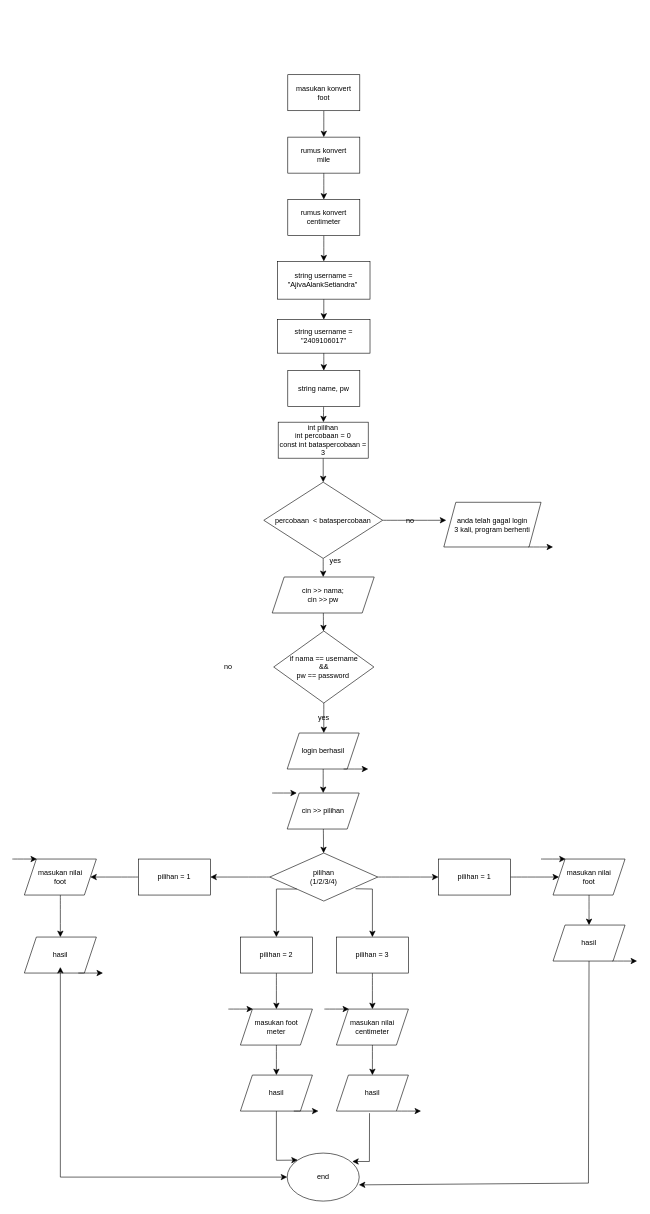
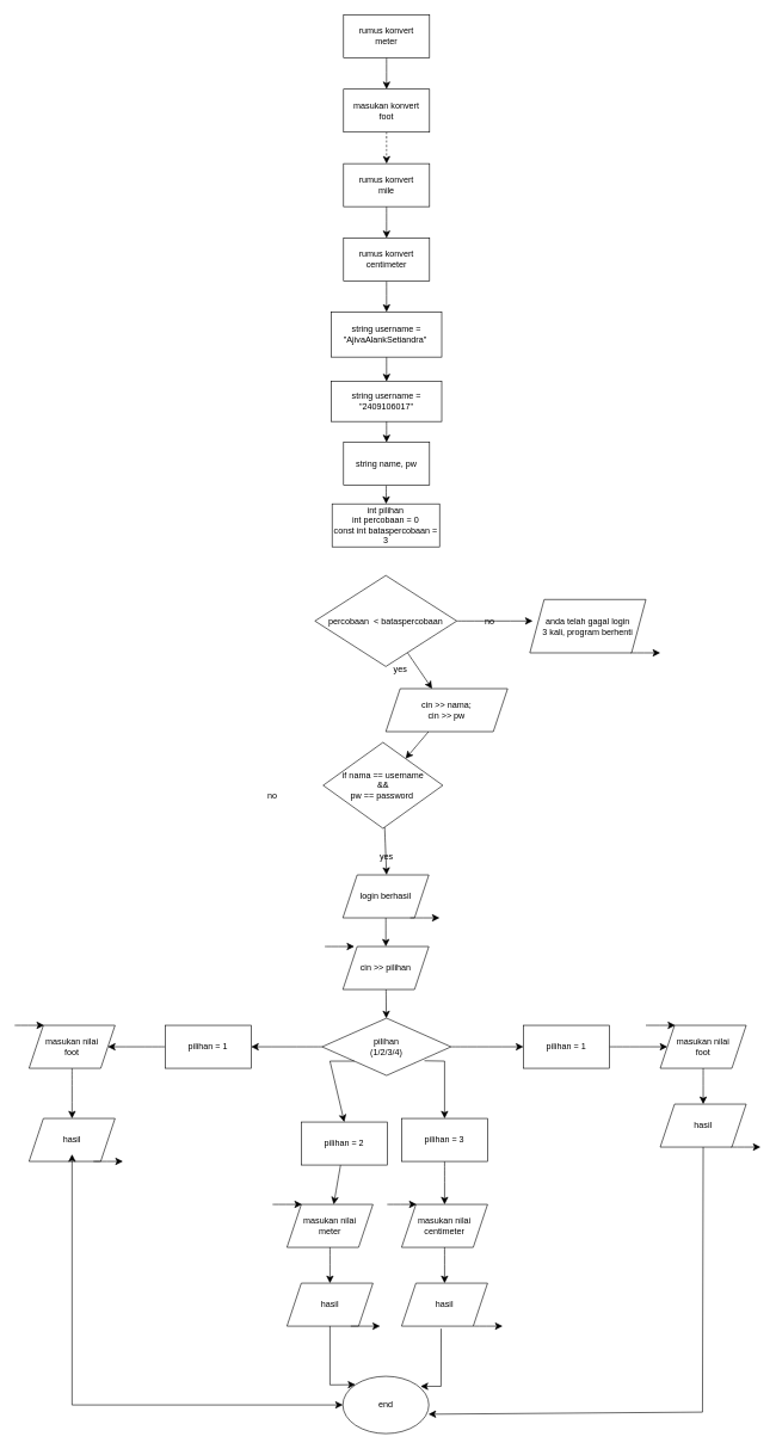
  <mxCell id="0" />
  <mxCell id="1" parent="0" />
  <mxCell id="2" value="" style="edgeStyle=none;curved=1;rounded=0;orthogonalLoop=1;jettySize=auto;html=1;fontSize=12;startSize=8;endSize=8;" edge="1" parent="1" source="3" target="11"><mxGeometry relative="1" as="geometry" /></mxCell>
  <mxCell id="3" value="rumus konvert&lt;div&gt;centimeter&lt;/div&gt;" style="rounded=0;whiteSpace=wrap;html=1;" vertex="1" parent="1"><mxGeometry x="479" y="332" width="120" height="60" as="geometry" /></mxCell>
- <mxCell id="6" value="" style="edgeStyle=none;curved=1;rounded=0;orthogonalLoop=1;jettySize=auto;html=1;fontSize=12;startSize=8;endSize=8;" edge="1" parent="1" source="7" target="9"><mxGeometry relative="1" as="geometry" /></mxCell>
+ <mxCell id="4" value="" style="edgeStyle=none;curved=1;rounded=0;orthogonalLoop=1;jettySize=auto;html=1;fontSize=12;startSize=8;endSize=8;" edge="1" parent="1" source="5" target="7"><mxGeometry relative="1" as="geometry" /></mxCell>
+ <mxCell id="5" value="rumus konvert&lt;div&gt;meter&lt;/div&gt;" style="rounded=0;whiteSpace=wrap;html=1;" vertex="1" parent="1"><mxGeometry x="479" y="20" width="120" height="60" as="geometry" /></mxCell>
+ <mxCell id="6" value="" style="edgeStyle=none;curved=1;rounded=0;orthogonalLoop=1;jettySize=auto;html=1;fontSize=12;startSize=8;endSize=8;dashed=1;" edge="1" parent="1" source="7" target="9"><mxGeometry relative="1" as="geometry" /></mxCell>
  <mxCell id="7" value="masukan konvert&lt;div&gt;foot&lt;/div&gt;" style="rounded=0;whiteSpace=wrap;html=1;" vertex="1" parent="1"><mxGeometry x="479" y="124" width="120" height="60" as="geometry" /></mxCell>
  <mxCell id="8" value="" style="edgeStyle=none;curved=1;rounded=0;orthogonalLoop=1;jettySize=auto;html=1;fontSize=12;startSize=8;endSize=8;" edge="1" parent="1" source="9" target="3"><mxGeometry relative="1" as="geometry" /></mxCell>
  <mxCell id="9" value="rumus konvert&lt;div&gt;mile&lt;/div&gt;" style="rounded=0;whiteSpace=wrap;html=1;" vertex="1" parent="1"><mxGeometry x="479" y="228" width="120" height="60" as="geometry" /></mxCell>
  <mxCell id="10" value="" style="edgeStyle=none;curved=1;rounded=0;orthogonalLoop=1;jettySize=auto;html=1;fontSize=12;startSize=8;endSize=8;" edge="1" parent="1" source="11" target="12"><mxGeometry relative="1" as="geometry" /></mxCell>
  <mxCell id="11" value="string username =&lt;div&gt;&quot;AjivaAlankSetiandra&quot;&amp;nbsp;&lt;/div&gt;" style="rounded=0;whiteSpace=wrap;html=1;" vertex="1" parent="1"><mxGeometry x="462" y="435" width="154" height="63" as="geometry" /></mxCell>
  <mxCell id="12" value="string username =&lt;div&gt;&quot;2409106017&quot;&lt;/div&gt;" style="rounded=0;whiteSpace=wrap;html=1;" vertex="1" parent="1"><mxGeometry x="462" y="532" width="154" height="56" as="geometry" /></mxCell>
  <mxCell id="13" value="" style="edgeStyle=none;curved=1;rounded=0;orthogonalLoop=1;jettySize=auto;html=1;fontSize=12;startSize=8;endSize=8;" edge="1" parent="1" source="14"><mxGeometry relative="1" as="geometry"><mxPoint x="539" y="1221" as="targetPoint" /></mxGeometry></mxCell>
- <mxCell id="14" value="if nama == username&lt;div&gt;&amp;amp;&amp;amp;&lt;/div&gt;&lt;div&gt;pw == password&amp;nbsp;&lt;/div&gt;" style="rhombus;whiteSpace=wrap;html=1;" vertex="1" parent="1"><mxGeometry x="455.5" y="1051" width="167" height="120" as="geometry" /></mxCell>
+ <mxCell id="14" value="if nama == username&lt;div&gt;&amp;amp;&amp;amp;&lt;/div&gt;&lt;div&gt;pw == password&amp;nbsp;&lt;/div&gt;" style="rhombus;whiteSpace=wrap;html=1;" vertex="1" parent="1"><mxGeometry x="450.5" y="1036" width="167" height="120" as="geometry" /></mxCell>
  <mxCell id="15" style="edgeStyle=none;curved=1;rounded=0;orthogonalLoop=1;jettySize=auto;html=1;exitX=0.5;exitY=1;exitDx=0;exitDy=0;fontSize=12;startSize=8;endSize=8;" edge="1" parent="1" source="11" target="11"><mxGeometry relative="1" as="geometry" /></mxCell>
  <mxCell id="16" value="" style="edgeStyle=none;curved=1;rounded=0;orthogonalLoop=1;jettySize=auto;html=1;fontSize=12;startSize=8;endSize=8;" edge="1" parent="1" source="17" target="19"><mxGeometry relative="1" as="geometry" /></mxCell>
  <mxCell id="17" value="string name, pw" style="rounded=0;whiteSpace=wrap;html=1;" vertex="1" parent="1"><mxGeometry x="479" y="617" width="120" height="60" as="geometry" /></mxCell>
- <mxCell id="18" value="" style="edgeStyle=none;curved=1;rounded=0;orthogonalLoop=1;jettySize=auto;html=1;fontSize=12;startSize=8;endSize=8;" edge="1" parent="1" source="19" target="23"><mxGeometry relative="1" as="geometry" /></mxCell>
  <mxCell id="19" value="int pilihan&lt;div&gt;int percobaan = 0&lt;/div&gt;&lt;div&gt;const int bataspercobaan = 3&lt;/div&gt;" style="rounded=0;whiteSpace=wrap;html=1;" vertex="1" parent="1"><mxGeometry x="463" y="703" width="150" height="60" as="geometry" /></mxCell>
  <mxCell id="20" value="" style="endArrow=classic;html=1;rounded=0;fontSize=12;startSize=8;endSize=8;curved=1;exitX=0.5;exitY=1;exitDx=0;exitDy=0;entryX=0.5;entryY=0;entryDx=0;entryDy=0;" edge="1" parent="1" source="12" target="17"><mxGeometry width="50" height="50" relative="1" as="geometry"><mxPoint x="401" y="673" as="sourcePoint" /><mxPoint x="451" y="623" as="targetPoint" /></mxGeometry></mxCell>
  <mxCell id="21" value="" style="edgeStyle=none;curved=1;rounded=0;orthogonalLoop=1;jettySize=auto;html=1;fontSize=12;startSize=8;endSize=8;" edge="1" parent="1" source="23"><mxGeometry relative="1" as="geometry"><mxPoint x="743" y="866.5" as="targetPoint" /></mxGeometry></mxCell>
  <mxCell id="22" value="" style="edgeStyle=none;curved=1;rounded=0;orthogonalLoop=1;jettySize=auto;html=1;fontSize=12;startSize=8;endSize=8;" edge="1" parent="1" source="23" target="30"><mxGeometry relative="1" as="geometry" /></mxCell>
  <mxCell id="23" value="percobaan&amp;nbsp; &amp;lt; bataspercobaan" style="rhombus;whiteSpace=wrap;html=1;" vertex="1" parent="1"><mxGeometry x="439" y="803" width="198" height="127" as="geometry" /></mxCell>
  <mxCell id="24" value="yes" style="text;html=1;align=center;verticalAlign=middle;whiteSpace=wrap;rounded=0;" vertex="1" parent="1"><mxGeometry x="530" y="930" width="57" height="10" as="geometry" /></mxCell>
  <mxCell id="25" value="anda telah gagal login&lt;div&gt;3 kali, program berhenti&lt;/div&gt;" style="shape=parallelogram;perimeter=parallelogramPerimeter;whiteSpace=wrap;html=1;fixedSize=1;" vertex="1" parent="1"><mxGeometry x="739" y="836.5" width="162" height="74.5" as="geometry" /></mxCell>
  <mxCell id="26" value="" style="endArrow=classic;html=1;rounded=0;fontSize=12;startSize=8;endSize=8;curved=1;" edge="1" parent="1"><mxGeometry width="50" height="50" relative="1" as="geometry"><mxPoint x="880" y="911" as="sourcePoint" /><mxPoint x="921" y="911" as="targetPoint" /></mxGeometry></mxCell>
  <mxCell id="27" value="no" style="text;html=1;align=center;verticalAlign=middle;whiteSpace=wrap;rounded=0;" vertex="1" parent="1"><mxGeometry x="653" y="851.5" width="60" height="30" as="geometry" /></mxCell>
  <mxCell id="28" value="no" style="text;html=1;align=center;verticalAlign=middle;whiteSpace=wrap;rounded=0;" vertex="1" parent="1"><mxGeometry x="350" y="1096" width="60" height="30" as="geometry" /></mxCell>
  <mxCell id="29" value="" style="edgeStyle=none;curved=1;rounded=0;orthogonalLoop=1;jettySize=auto;html=1;fontSize=12;startSize=8;endSize=8;" edge="1" parent="1" source="30" target="14"><mxGeometry relative="1" as="geometry" /></mxCell>
- <mxCell id="30" value="cin &amp;gt;&amp;gt; nama;&lt;div&gt;cin &amp;gt;&amp;gt; pw&lt;/div&gt;" style="shape=parallelogram;perimeter=parallelogramPerimeter;whiteSpace=wrap;html=1;fixedSize=1;" vertex="1" parent="1"><mxGeometry x="453" y="961" width="170" height="60" as="geometry" /></mxCell>
+ <mxCell id="30" value="cin &amp;gt;&amp;gt; nama;&lt;div&gt;cin &amp;gt;&amp;gt; pw&lt;/div&gt;" style="shape=parallelogram;perimeter=parallelogramPerimeter;whiteSpace=wrap;html=1;fixedSize=1;" vertex="1" parent="1"><mxGeometry x="538" y="961" width="170" height="60" as="geometry" /></mxCell>
  <mxCell id="31" value="yes" style="text;html=1;align=center;verticalAlign=middle;whiteSpace=wrap;rounded=0;" vertex="1" parent="1"><mxGeometry x="509" y="1181" width="60" height="30" as="geometry" /></mxCell>
  <mxCell id="32" value="" style="edgeStyle=none;curved=1;rounded=0;orthogonalLoop=1;jettySize=auto;html=1;fontSize=12;startSize=8;endSize=8;" edge="1" parent="1" source="33" target="39"><mxGeometry relative="1" as="geometry" /></mxCell>
  <mxCell id="33" value="login berhasil" style="shape=parallelogram;perimeter=parallelogramPerimeter;whiteSpace=wrap;html=1;fixedSize=1;" vertex="1" parent="1"><mxGeometry x="478" y="1221" width="120" height="60" as="geometry" /></mxCell>
  <mxCell id="34" value="" style="endArrow=classic;html=1;rounded=0;fontSize=12;startSize=8;endSize=8;curved=1;" edge="1" parent="1"><mxGeometry width="50" height="50" relative="1" as="geometry"><mxPoint x="572" y="1281" as="sourcePoint" /><mxPoint x="613" y="1281" as="targetPoint" /></mxGeometry></mxCell>
  <mxCell id="35" value="" style="edgeStyle=none;curved=1;rounded=0;orthogonalLoop=1;jettySize=auto;html=1;fontSize=12;startSize=8;endSize=8;" edge="1" parent="1" source="37" target="42"><mxGeometry relative="1" as="geometry" /></mxCell>
  <mxCell id="36" value="" style="edgeStyle=none;curved=1;rounded=0;orthogonalLoop=1;jettySize=auto;html=1;fontSize=12;startSize=8;endSize=8;" edge="1" parent="1" source="37" target="65"><mxGeometry relative="1" as="geometry" /></mxCell>
  <mxCell id="37" value="pilihan&lt;div&gt;(1/2/3/4)&lt;/div&gt;" style="rhombus;whiteSpace=wrap;html=1;" vertex="1" parent="1"><mxGeometry x="449" y="1421" width="180" height="80" as="geometry" /></mxCell>
  <mxCell id="38" value="" style="edgeStyle=none;curved=1;rounded=0;orthogonalLoop=1;jettySize=auto;html=1;fontSize=12;startSize=8;endSize=8;" edge="1" parent="1" source="39" target="37"><mxGeometry relative="1" as="geometry" /></mxCell>
  <mxCell id="39" value="cin &amp;gt;&amp;gt; pilihan" style="shape=parallelogram;perimeter=parallelogramPerimeter;whiteSpace=wrap;html=1;fixedSize=1;" vertex="1" parent="1"><mxGeometry x="478" y="1321" width="120" height="60" as="geometry" /></mxCell>
  <mxCell id="40" value="" style="endArrow=classic;html=1;rounded=0;fontSize=12;startSize=8;endSize=8;curved=1;" edge="1" parent="1"><mxGeometry width="50" height="50" relative="1" as="geometry"><mxPoint x="453" y="1321" as="sourcePoint" /><mxPoint x="494" y="1321" as="targetPoint" /></mxGeometry></mxCell>
  <mxCell id="41" value="" style="edgeStyle=none;curved=1;rounded=0;orthogonalLoop=1;jettySize=auto;html=1;fontSize=12;startSize=8;endSize=8;" edge="1" parent="1" source="42" target="44"><mxGeometry relative="1" as="geometry" /></mxCell>
  <mxCell id="42" value="pilihan = 1" style="rounded=0;whiteSpace=wrap;html=1;" vertex="1" parent="1"><mxGeometry x="230" y="1431" width="120" height="60" as="geometry" /></mxCell>
  <mxCell id="43" value="" style="edgeStyle=none;curved=1;rounded=0;orthogonalLoop=1;jettySize=auto;html=1;fontSize=12;startSize=8;endSize=8;" edge="1" parent="1" source="44" target="46"><mxGeometry relative="1" as="geometry" /></mxCell>
  <mxCell id="44" value="masukan nilai&lt;div&gt;foot&lt;/div&gt;" style="shape=parallelogram;perimeter=parallelogramPerimeter;whiteSpace=wrap;html=1;fixedSize=1;" vertex="1" parent="1"><mxGeometry x="40" y="1431" width="120" height="60" as="geometry" /></mxCell>
  <mxCell id="45" value="" style="endArrow=classic;html=1;rounded=0;fontSize=12;startSize=8;endSize=8;curved=1;" edge="1" parent="1"><mxGeometry width="50" height="50" relative="1" as="geometry"><mxPoint x="20" y="1431" as="sourcePoint" /><mxPoint x="61" y="1431" as="targetPoint" /></mxGeometry></mxCell>
  <mxCell id="46" value="hasil" style="shape=parallelogram;perimeter=parallelogramPerimeter;whiteSpace=wrap;html=1;fixedSize=1;" vertex="1" parent="1"><mxGeometry x="40" y="1561" width="120" height="60" as="geometry" /></mxCell>
  <mxCell id="47" value="" style="endArrow=classic;html=1;rounded=0;fontSize=12;startSize=8;endSize=8;curved=1;" edge="1" parent="1"><mxGeometry width="50" height="50" relative="1" as="geometry"><mxPoint x="130" y="1621" as="sourcePoint" /><mxPoint x="171" y="1621" as="targetPoint" /></mxGeometry></mxCell>
  <mxCell id="48" value="" style="edgeStyle=none;curved=1;rounded=0;orthogonalLoop=1;jettySize=auto;html=1;fontSize=12;startSize=8;endSize=8;" edge="1" parent="1" source="49" target="52"><mxGeometry relative="1" as="geometry" /></mxCell>
- <mxCell id="49" value="pilihan = 2" style="rounded=0;whiteSpace=wrap;html=1;" vertex="1" parent="1"><mxGeometry x="400" y="1561" width="120" height="60" as="geometry" /></mxCell>
+ <mxCell id="49" value="pilihan = 2" style="rounded=0;whiteSpace=wrap;html=1;" vertex="1" parent="1"><mxGeometry x="420" y="1566" width="120" height="60" as="geometry" /></mxCell>
  <mxCell id="50" value="" style="endArrow=classic;html=1;rounded=0;fontSize=12;startSize=8;endSize=8;curved=0;entryX=0.5;entryY=0;entryDx=0;entryDy=0;exitX=0;exitY=1;exitDx=0;exitDy=0;" edge="1" parent="1" source="37" target="49"><mxGeometry width="50" height="50" relative="1" as="geometry"><mxPoint x="310" y="1491" as="sourcePoint" /><mxPoint x="360" y="1441" as="targetPoint" /><Array as="points"><mxPoint x="460" y="1481" /></Array></mxGeometry></mxCell>
  <mxCell id="51" value="" style="edgeStyle=none;curved=1;rounded=0;orthogonalLoop=1;jettySize=auto;html=1;fontSize=12;startSize=8;endSize=8;" edge="1" parent="1" source="52" target="60"><mxGeometry relative="1" as="geometry" /></mxCell>
- <mxCell id="52" value="masukan foot&lt;div&gt;meter&lt;/div&gt;" style="shape=parallelogram;perimeter=parallelogramPerimeter;whiteSpace=wrap;html=1;fixedSize=1;" vertex="1" parent="1"><mxGeometry x="400" y="1681" width="120" height="60" as="geometry" /></mxCell>
+ <mxCell id="52" value="masukan nilai&lt;div&gt;meter&lt;/div&gt;" style="shape=parallelogram;perimeter=parallelogramPerimeter;whiteSpace=wrap;html=1;fixedSize=1;" vertex="1" parent="1"><mxGeometry x="400" y="1681" width="120" height="60" as="geometry" /></mxCell>
  <mxCell id="53" value="" style="endArrow=classic;html=1;rounded=0;fontSize=12;startSize=8;endSize=8;curved=1;" edge="1" parent="1"><mxGeometry width="50" height="50" relative="1" as="geometry"><mxPoint x="380" y="1681" as="sourcePoint" /><mxPoint x="421" y="1681" as="targetPoint" /></mxGeometry></mxCell>
  <mxCell id="54" value="" style="edgeStyle=none;curved=1;rounded=0;orthogonalLoop=1;jettySize=auto;html=1;fontSize=12;startSize=8;endSize=8;" edge="1" parent="1" source="55" target="57"><mxGeometry relative="1" as="geometry" /></mxCell>
  <mxCell id="55" value="pilihan = 3" style="rounded=0;whiteSpace=wrap;html=1;" vertex="1" parent="1"><mxGeometry x="560" y="1561" width="120" height="60" as="geometry" /></mxCell>
  <mxCell id="56" value="" style="edgeStyle=none;curved=1;rounded=0;orthogonalLoop=1;jettySize=auto;html=1;fontSize=12;startSize=8;endSize=8;" edge="1" parent="1" source="57" target="62"><mxGeometry relative="1" as="geometry" /></mxCell>
  <mxCell id="57" value="masukan nilai&lt;div&gt;centimeter&lt;/div&gt;" style="shape=parallelogram;perimeter=parallelogramPerimeter;whiteSpace=wrap;html=1;fixedSize=1;" vertex="1" parent="1"><mxGeometry x="560" y="1681" width="120" height="60" as="geometry" /></mxCell>
  <mxCell id="58" value="" style="endArrow=classic;html=1;rounded=0;fontSize=12;startSize=8;endSize=8;curved=1;" edge="1" parent="1"><mxGeometry width="50" height="50" relative="1" as="geometry"><mxPoint x="540" y="1681" as="sourcePoint" /><mxPoint x="581" y="1681" as="targetPoint" /></mxGeometry></mxCell>
  <mxCell id="59" value="" style="endArrow=classic;html=1;rounded=0;fontSize=12;startSize=8;endSize=8;curved=0;entryX=0.5;entryY=0;entryDx=0;entryDy=0;exitX=0.794;exitY=0.744;exitDx=0;exitDy=0;exitPerimeter=0;" edge="1" parent="1" source="37" target="55"><mxGeometry width="50" height="50" relative="1" as="geometry"><mxPoint x="440" y="1671" as="sourcePoint" /><mxPoint x="490" y="1621" as="targetPoint" /><Array as="points"><mxPoint x="620" y="1481" /></Array></mxGeometry></mxCell>
  <mxCell id="60" value="hasil" style="shape=parallelogram;perimeter=parallelogramPerimeter;whiteSpace=wrap;html=1;fixedSize=1;" vertex="1" parent="1"><mxGeometry x="400" y="1791" width="120" height="60" as="geometry" /></mxCell>
  <mxCell id="61" value="" style="endArrow=classic;html=1;rounded=0;fontSize=12;startSize=8;endSize=8;curved=1;" edge="1" parent="1"><mxGeometry width="50" height="50" relative="1" as="geometry"><mxPoint x="489" y="1851" as="sourcePoint" /><mxPoint x="530" y="1851" as="targetPoint" /></mxGeometry></mxCell>
  <mxCell id="62" value="hasil" style="shape=parallelogram;perimeter=parallelogramPerimeter;whiteSpace=wrap;html=1;fixedSize=1;" vertex="1" parent="1"><mxGeometry x="560" y="1791" width="120" height="60" as="geometry" /></mxCell>
  <mxCell id="63" value="" style="endArrow=classic;html=1;rounded=0;fontSize=12;startSize=8;endSize=8;curved=1;" edge="1" parent="1"><mxGeometry width="50" height="50" relative="1" as="geometry"><mxPoint x="660" y="1851" as="sourcePoint" /><mxPoint x="701" y="1851" as="targetPoint" /></mxGeometry></mxCell>
  <mxCell id="64" value="" style="edgeStyle=none;curved=1;rounded=0;orthogonalLoop=1;jettySize=auto;html=1;fontSize=12;startSize=8;endSize=8;" edge="1" parent="1" source="65" target="67"><mxGeometry relative="1" as="geometry" /></mxCell>
  <mxCell id="65" value="pilihan = 1" style="rounded=0;whiteSpace=wrap;html=1;" vertex="1" parent="1"><mxGeometry x="730" y="1431" width="120" height="60" as="geometry" /></mxCell>
  <mxCell id="66" value="" style="edgeStyle=none;curved=1;rounded=0;orthogonalLoop=1;jettySize=auto;html=1;fontSize=12;startSize=8;endSize=8;" edge="1" parent="1" source="67" target="69"><mxGeometry relative="1" as="geometry" /></mxCell>
  <mxCell id="67" value="masukan nilai&lt;div&gt;foot&lt;/div&gt;" style="shape=parallelogram;perimeter=parallelogramPerimeter;whiteSpace=wrap;html=1;fixedSize=1;" vertex="1" parent="1"><mxGeometry x="921" y="1431" width="120" height="60" as="geometry" /></mxCell>
  <mxCell id="68" value="" style="endArrow=classic;html=1;rounded=0;fontSize=12;startSize=8;endSize=8;curved=1;" edge="1" parent="1"><mxGeometry width="50" height="50" relative="1" as="geometry"><mxPoint x="901" y="1431" as="sourcePoint" /><mxPoint x="942" y="1431" as="targetPoint" /></mxGeometry></mxCell>
  <mxCell id="69" value="hasil" style="shape=parallelogram;perimeter=parallelogramPerimeter;whiteSpace=wrap;html=1;fixedSize=1;" vertex="1" parent="1"><mxGeometry x="921" y="1541" width="120" height="60" as="geometry" /></mxCell>
  <mxCell id="70" value="" style="endArrow=classic;html=1;rounded=0;fontSize=12;startSize=8;endSize=8;curved=1;" edge="1" parent="1"><mxGeometry width="50" height="50" relative="1" as="geometry"><mxPoint x="1020" y="1601" as="sourcePoint" /><mxPoint x="1061" y="1601" as="targetPoint" /></mxGeometry></mxCell>
  <mxCell id="71" value="end" style="ellipse;whiteSpace=wrap;html=1;" vertex="1" parent="1"><mxGeometry x="478" y="1921" width="120" height="80" as="geometry" /></mxCell>
  <mxCell id="72" style="edgeStyle=none;curved=1;rounded=0;orthogonalLoop=1;jettySize=auto;html=1;exitX=0.5;exitY=1;exitDx=0;exitDy=0;entryX=0.5;entryY=0.833;entryDx=0;entryDy=0;entryPerimeter=0;fontSize=12;startSize=8;endSize=8;" edge="1" parent="1" source="46" target="46"><mxGeometry relative="1" as="geometry" /></mxCell>
  <mxCell id="73" value="" style="endArrow=classic;html=1;rounded=0;fontSize=12;startSize=8;endSize=8;curved=0;exitX=0.5;exitY=1;exitDx=0;exitDy=0;entryX=0;entryY=0.5;entryDx=0;entryDy=0;" edge="1" parent="1" source="46" target="71"><mxGeometry width="50" height="50" relative="1" as="geometry"><mxPoint x="460" y="1921" as="sourcePoint" /><mxPoint x="510" y="1871" as="targetPoint" /><Array as="points"><mxPoint x="100" y="1961" /></Array></mxGeometry></mxCell>
  <mxCell id="74" value="" style="endArrow=classic;html=1;rounded=0;fontSize=12;startSize=8;endSize=8;curved=0;exitX=0.5;exitY=1;exitDx=0;exitDy=0;entryX=0;entryY=0;entryDx=0;entryDy=0;" edge="1" parent="1" source="60" target="71"><mxGeometry width="50" height="50" relative="1" as="geometry"><mxPoint x="540" y="1931" as="sourcePoint" /><mxPoint x="510" y="1921" as="targetPoint" /><Array as="points"><mxPoint x="460" y="1933" /></Array></mxGeometry></mxCell>
  <mxCell id="75" value="" style="endArrow=classic;html=1;rounded=0;fontSize=12;startSize=8;endSize=8;curved=0;exitX=0.46;exitY=1.058;exitDx=0;exitDy=0;exitPerimeter=0;entryX=0.904;entryY=0.175;entryDx=0;entryDy=0;entryPerimeter=0;" edge="1" parent="1" source="62" target="71"><mxGeometry width="50" height="50" relative="1" as="geometry"><mxPoint x="510" y="1941" as="sourcePoint" /><mxPoint x="560" y="1891" as="targetPoint" /><Array as="points"><mxPoint x="615" y="1935" /></Array></mxGeometry></mxCell>
  <mxCell id="76" value="" style="endArrow=classic;html=1;rounded=0;fontSize=12;startSize=8;endSize=8;curved=0;entryX=0.996;entryY=0.662;entryDx=0;entryDy=0;entryPerimeter=0;exitX=0.5;exitY=1;exitDx=0;exitDy=0;" edge="1" parent="1" source="69" target="71"><mxGeometry width="50" height="50" relative="1" as="geometry"><mxPoint x="650" y="1871" as="sourcePoint" /><mxPoint x="700" y="1821" as="targetPoint" /><Array as="points"><mxPoint x="980" y="1971" /></Array></mxGeometry></mxCell>
